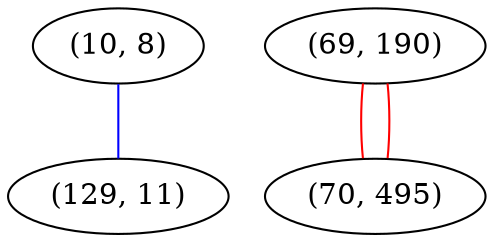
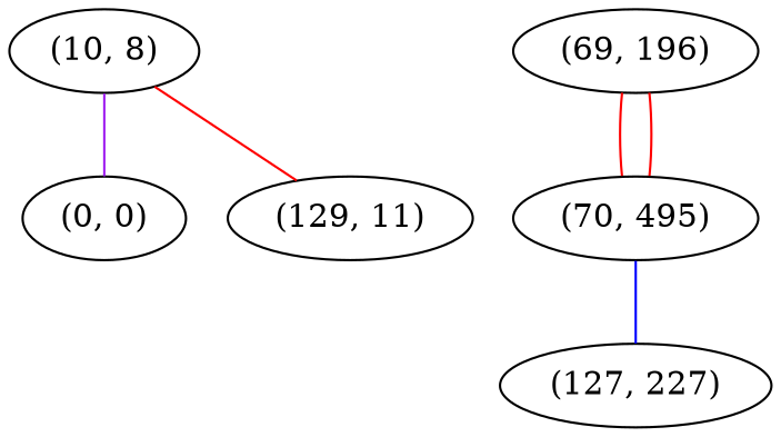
  graph {
    edge [color=blue weight=3]
    "(10, 8)"
+   "(0, 0)"
    "(129, 11)"
    n4 [label="(70, 495)"]
-   "(69, 196)" [label="(69, 190)"]
-   "(10, 8)" -- "(129, 11)"
+   "(69, 196)"
+   "(127, 227)"
+   "(10, 8)" -- "(0, 0)" [color=purple weight=4]
+   "(10, 8)" -- "(129, 11)" [color=red]
+   n4 -- "(127, 227)"
    "(69, 196)" -- n4 [color=red weight=1]
    "(69, 196)" -- n4 [color=red weight=1]
  }
